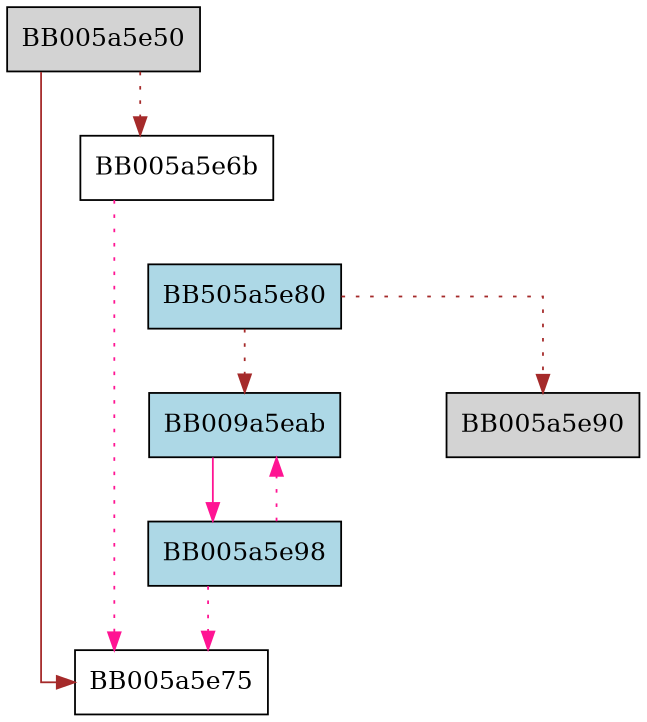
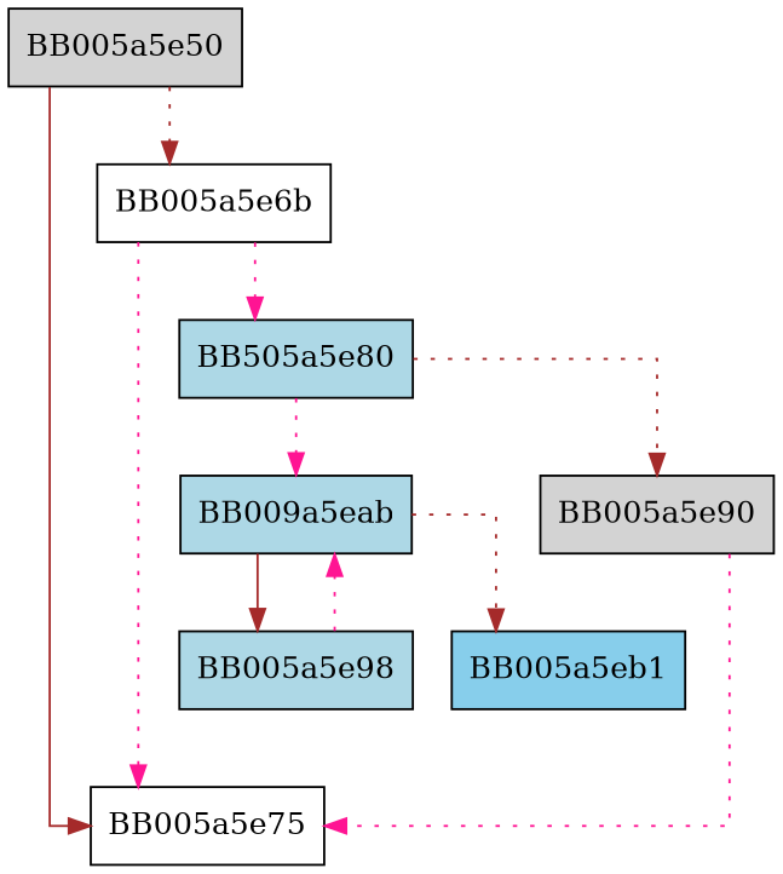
  digraph {
    splines=ortho
    node [fillcolor=lightblue shape=box style=filled]
    edge [color=brown style=dotted]
    BB005a5e50 [fillcolor=lightgrey]
    BB005a5e75 [fillcolor=white]
    BB005a5e6b [fillcolor=white]
    n4 [label=BB505a5e80]
    n5 [label=BB009a5eab]
    BB005a5e90 [fillcolor=lightgrey]
    BB005a5e98
+   BB005a5eb1 [fillcolor=skyblue]
    BB005a5e50 -> BB005a5e75 [style=solid]
    BB005a5e50 -> BB005a5e6b
    BB005a5e6b -> BB005a5e75 [color=deeppink]
-   n4 -> n5
+   BB005a5e6b -> n4 [color=deeppink]
+   n4 -> n5 [color=deeppink]
    n4 -> BB005a5e90
-   n5 -> BB005a5e98 [color=deeppink style=solid]
-   BB005a5e98 -> BB005a5e75 [color=deeppink]
+   n5 -> BB005a5e98 [style=solid]
+   n5 -> BB005a5eb1
+   BB005a5e90 -> BB005a5e75 [color=deeppink]
    BB005a5e98 -> n5 [color=deeppink]
  }
